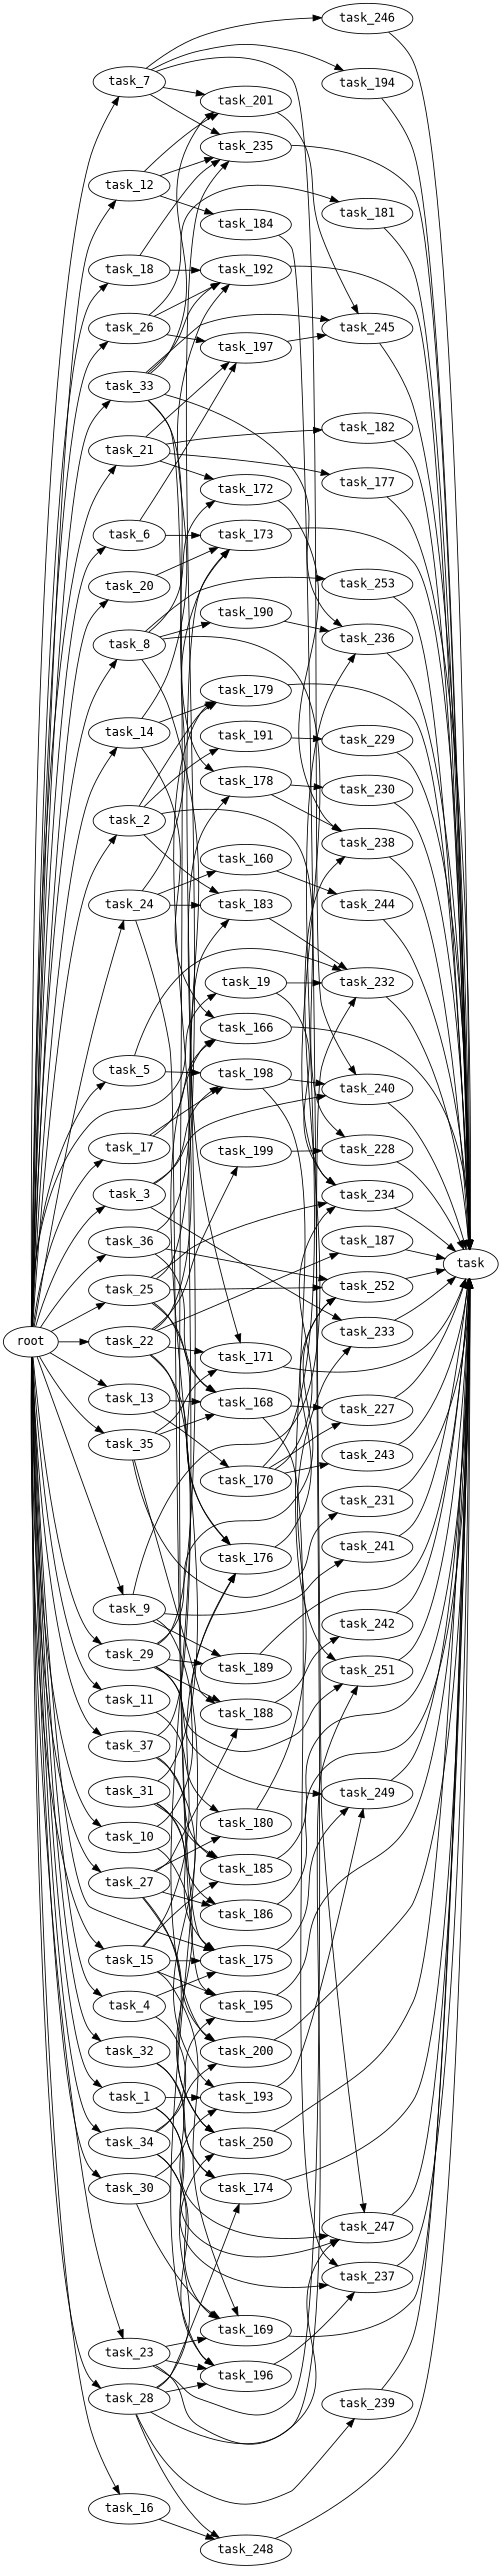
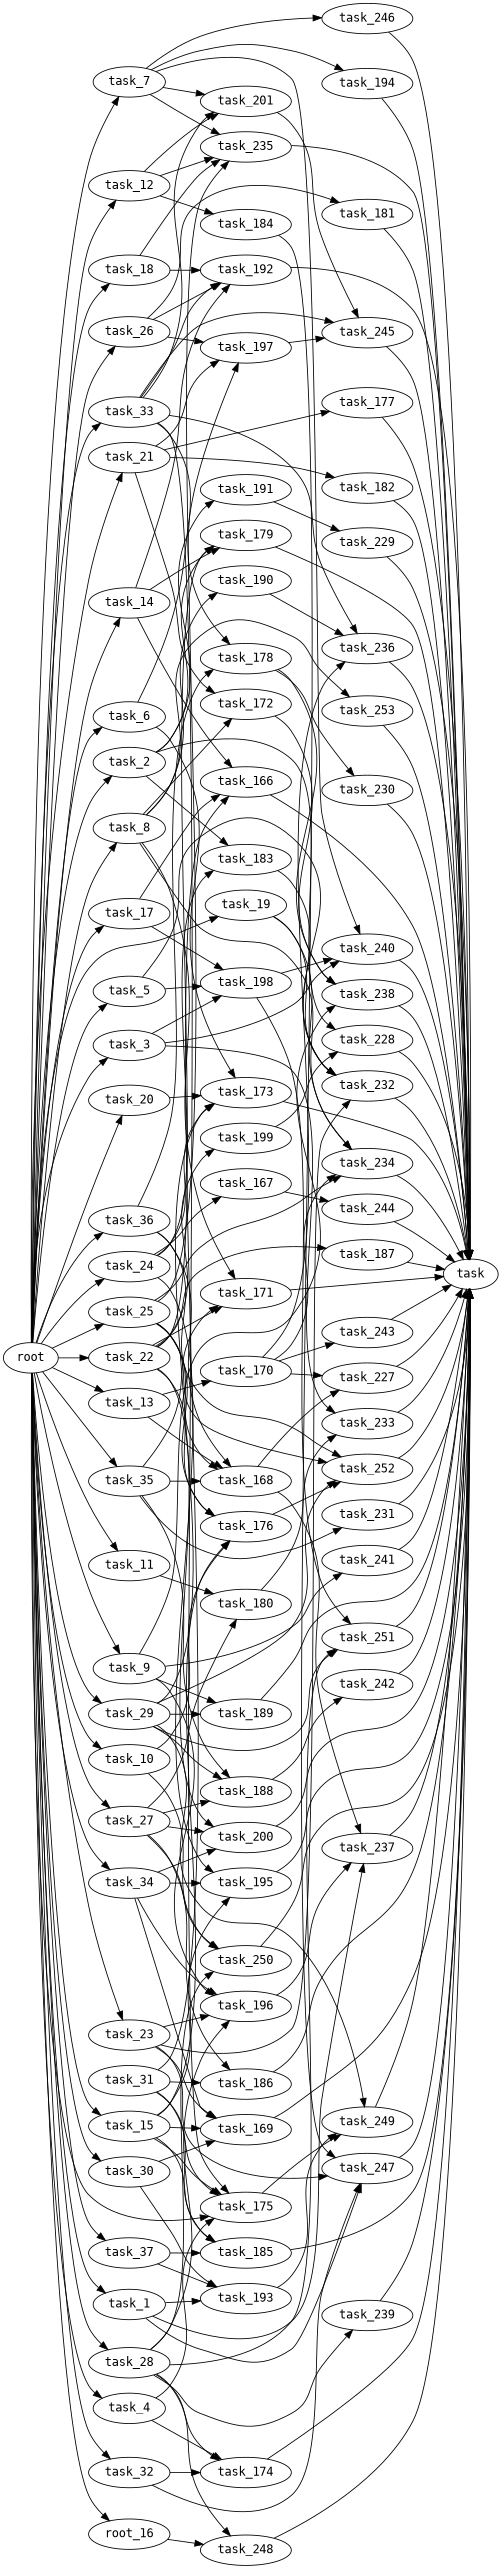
  digraph {
    fontname="DejaVu Sans Mono"
    rankdir=LR
    node [fontname="DejaVu Sans Mono"]
    edge [fontname="DejaVu Sans Mono"]
    root
    task_1
    task_2
    task_3
    task_4
    task_5
    task_6
    task_7
    task_8
    task_9
    task_10
    task_11
    task_12
    task_13
    task_14
    task_15
-   task_16
+   task_16 [label=root_16]
    task_17
    task_18
    task_19
    task_20
    task_21
    task_22
    task_23
    task_24
    task_25
    task_26
    task_27
    task_28
    task_29
    task_30
    task_32
    task_33
    task_34
    task_35
    task_36
    task_37
    task_175
    task_193
    task_237
    task_247
    task_179
    task_183
    task_191
    task_228
    task_198
    task_233
    task_240
    task_174
    task_232
    task_173
    task_197
    task_194
    task_201
    task_235
    task_246
    task_171
    task_172
    task_190
    task_234
    task_253
    task_189
    task_196
    task_238
    task_241
    task_176
    task_250
    task_180
    task_184
    task_168
    task_170
    task_166
    task_192
    task_169
    task_185
    task_195
    task_248
    task_177
    task_182
    task_187
    task_199
    task_200
-   task_167 [label=task_160]
+   task_167
    task_252
    task_181
    task_186
    task_188
    task_239
    task_251
    task_249
    task_31
    task_178
    task_236
    task_245
    task_231
    n96 [label=task]
    task_229
    task_227
    task_243
    task_244
    task_242
    task_230
    root -> task_1
    root -> task_2
    root -> task_3
    root -> task_4
    root -> task_5
    root -> task_6
    root -> task_7
    root -> task_8
    root -> task_9
    root -> task_10
    root -> task_11
    root -> task_12
    root -> task_13
    root -> task_14
    root -> task_15
    root -> task_16
    root -> task_17
    root -> task_18
    root -> task_19
    root -> task_20
    root -> task_21
    root -> task_22
    root -> task_23
    root -> task_24
    root -> task_25
    root -> task_26
    root -> task_27
    root -> task_28
    root -> task_29
    root -> task_30
    root -> task_32
    root -> task_33
    root -> task_34
    root -> task_35
    root -> task_36
    root -> task_37
    root -> task_175
    task_1 -> task_193
    task_1 -> task_237
    task_1 -> task_247
    task_2 -> task_179
    task_2 -> task_183
    task_2 -> task_191
    task_2 -> task_228
    task_3 -> task_198
    task_3 -> task_233
    task_3 -> task_240
    task_4 -> task_175
    task_4 -> task_174
    task_5 -> task_198
    task_5 -> task_232
    task_6 -> task_173
    task_6 -> task_197
    task_7 -> task_240
    task_7 -> task_194
    task_7 -> task_201
    task_7 -> task_235
    task_7 -> task_246
    task_8 -> task_171
    task_8 -> task_172
    task_8 -> task_190
    task_8 -> task_234
    task_8 -> task_253
    task_9 -> task_189
    task_9 -> task_196
    task_9 -> task_238
    task_9 -> task_241
    task_10 -> task_176
    task_10 -> task_250
    task_11 -> task_180
    task_12 -> task_201
    task_12 -> task_235
    task_12 -> task_184
    task_13 -> task_168
    task_13 -> task_170
    task_14 -> task_179
    task_14 -> task_166
    task_14 -> task_192
    task_15 -> task_175
    task_15 -> task_176
    task_15 -> task_169
    task_15 -> task_185
    task_15 -> task_195
    task_16 -> task_248
    task_17 -> task_198
    task_17 -> task_166
    task_18 -> task_235
    task_18 -> task_192
    task_19 -> task_232
    task_19 -> task_234
    task_20 -> task_173
    task_21 -> task_197
    task_21 -> task_172
    task_21 -> task_177
    task_21 -> task_182
    task_22 -> task_179
    task_22 -> task_171
    task_22 -> task_176
    task_22 -> task_187
    task_22 -> task_199
    task_22 -> task_200
    task_23 -> task_247
    task_23 -> task_232
    task_23 -> task_196
    task_23 -> task_169
    task_24 -> task_183
    task_24 -> task_173
    task_24 -> task_195
    task_24 -> task_167
    task_25 -> task_235
    task_25 -> task_234
    task_25 -> task_176
    task_25 -> task_168
    task_25 -> task_252
    task_26 -> task_197
    task_26 -> task_192
    task_26 -> task_181
    task_27 -> task_250
    task_27 -> task_180
    task_27 -> task_200
    task_27 -> task_186
    task_27 -> task_188
    task_28 -> task_174
    task_28 -> task_196
    task_28 -> task_250
    task_28 -> task_248
    task_28 -> task_239
    task_28 -> task_251
    task_29 -> task_173
    task_29 -> task_189
    task_29 -> task_252
    task_29 -> task_188
    task_29 -> task_251
    task_29 -> task_249
    task_30 -> task_193
    task_30 -> task_169
    task_32 -> task_247
    task_32 -> task_174
    task_33 -> task_175
    task_33 -> task_201
    task_33 -> task_192
    task_33 -> task_178
    task_33 -> task_236
    task_33 -> task_245
    task_34 -> task_196
    task_34 -> task_169
    task_34 -> task_195
    task_34 -> task_200
    task_35 -> task_171
    task_35 -> task_168
    task_35 -> task_188
    task_35 -> task_231
    task_36 -> task_168
    task_36 -> task_252
    task_36 -> task_178
    task_37 -> task_193
-   task_37 -> task_183
    task_37 -> task_185
    task_175 -> task_249
    task_193 -> task_249
    task_237 -> n96
    task_247 -> n96
    task_179 -> n96
    task_183 -> task_232
    task_191 -> task_229
    task_228 -> n96
    task_198 -> task_240
    task_198 -> task_251
    task_233 -> n96
    task_240 -> n96
    task_174 -> n96
    task_232 -> n96
    task_173 -> n96
    task_197 -> task_245
    task_194 -> n96
    task_201 -> task_245
    task_235 -> n96
    task_246 -> n96
    task_171 -> n96
    task_172 -> task_238
    task_190 -> task_236
    task_234 -> n96
    task_253 -> n96
    task_189 -> n96
    task_196 -> task_237
    task_238 -> n96
    task_241 -> n96
    task_176 -> task_252
    task_250 -> n96
    task_180 -> task_233
    task_184 -> task_247
    task_168 -> task_237
    task_168 -> task_227
    task_170 -> task_234
    task_170 -> task_236
    task_170 -> task_227
    task_170 -> task_243
    task_166 -> n96
    task_192 -> n96
    task_169 -> n96
    task_185 -> n96
    task_195 -> n96
    task_248 -> n96
    task_177 -> n96
    task_182 -> n96
    task_187 -> n96
    task_199 -> task_228
    task_200 -> n96
    task_167 -> task_244
    task_252 -> n96
    task_181 -> n96
    task_186 -> n96
    task_188 -> task_242
    task_239 -> n96
    task_251 -> n96
    task_249 -> n96
    task_31 -> task_175
    task_31 -> task_166
    task_31 -> task_185
    task_31 -> task_186
    task_178 -> task_238
    task_178 -> task_230
    task_236 -> n96
    task_245 -> n96
    task_231 -> n96
    task_229 -> n96
    task_227 -> n96
    task_243 -> n96
    task_244 -> n96
    task_242 -> n96
    task_230 -> n96
  }
